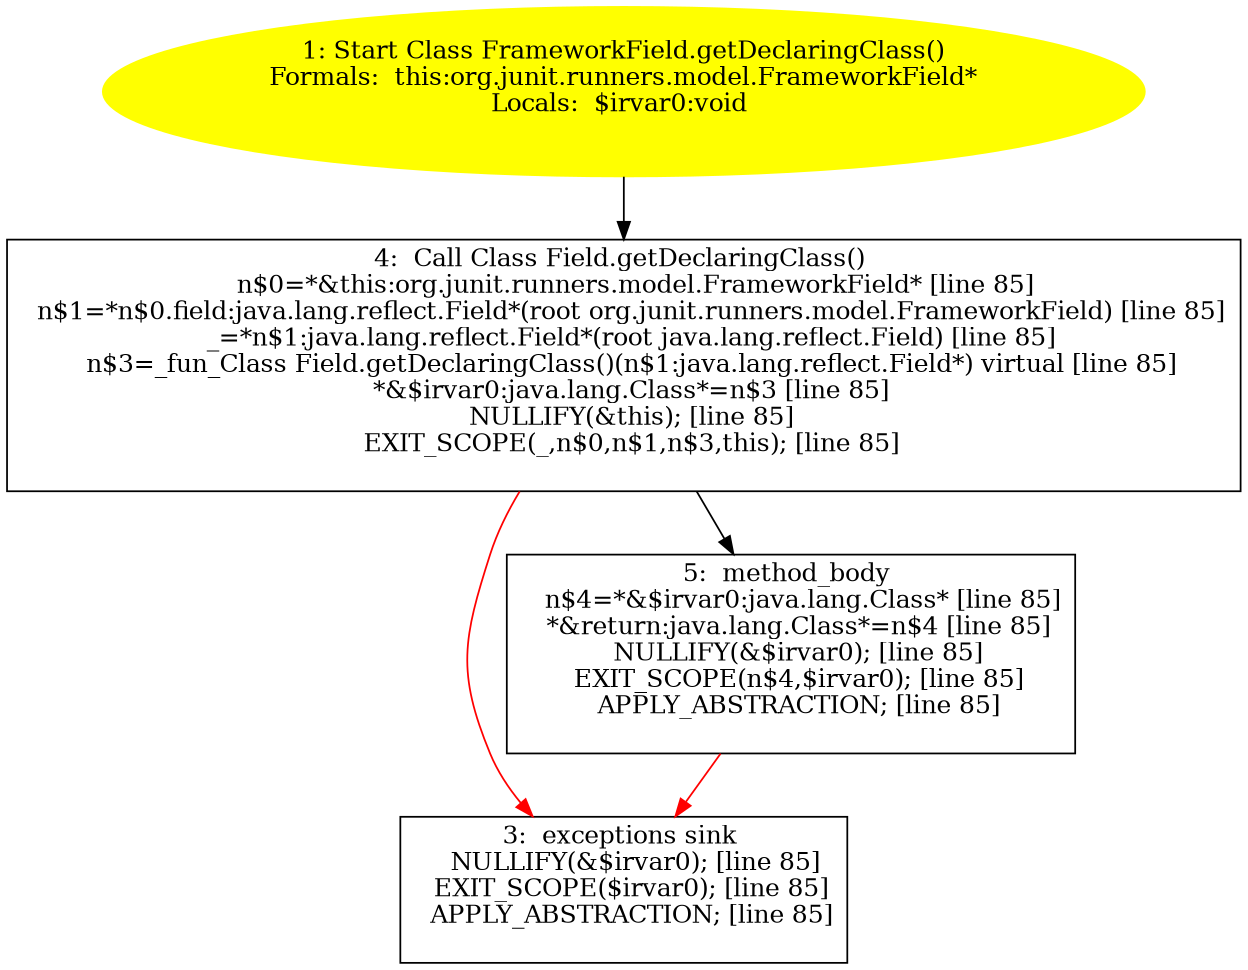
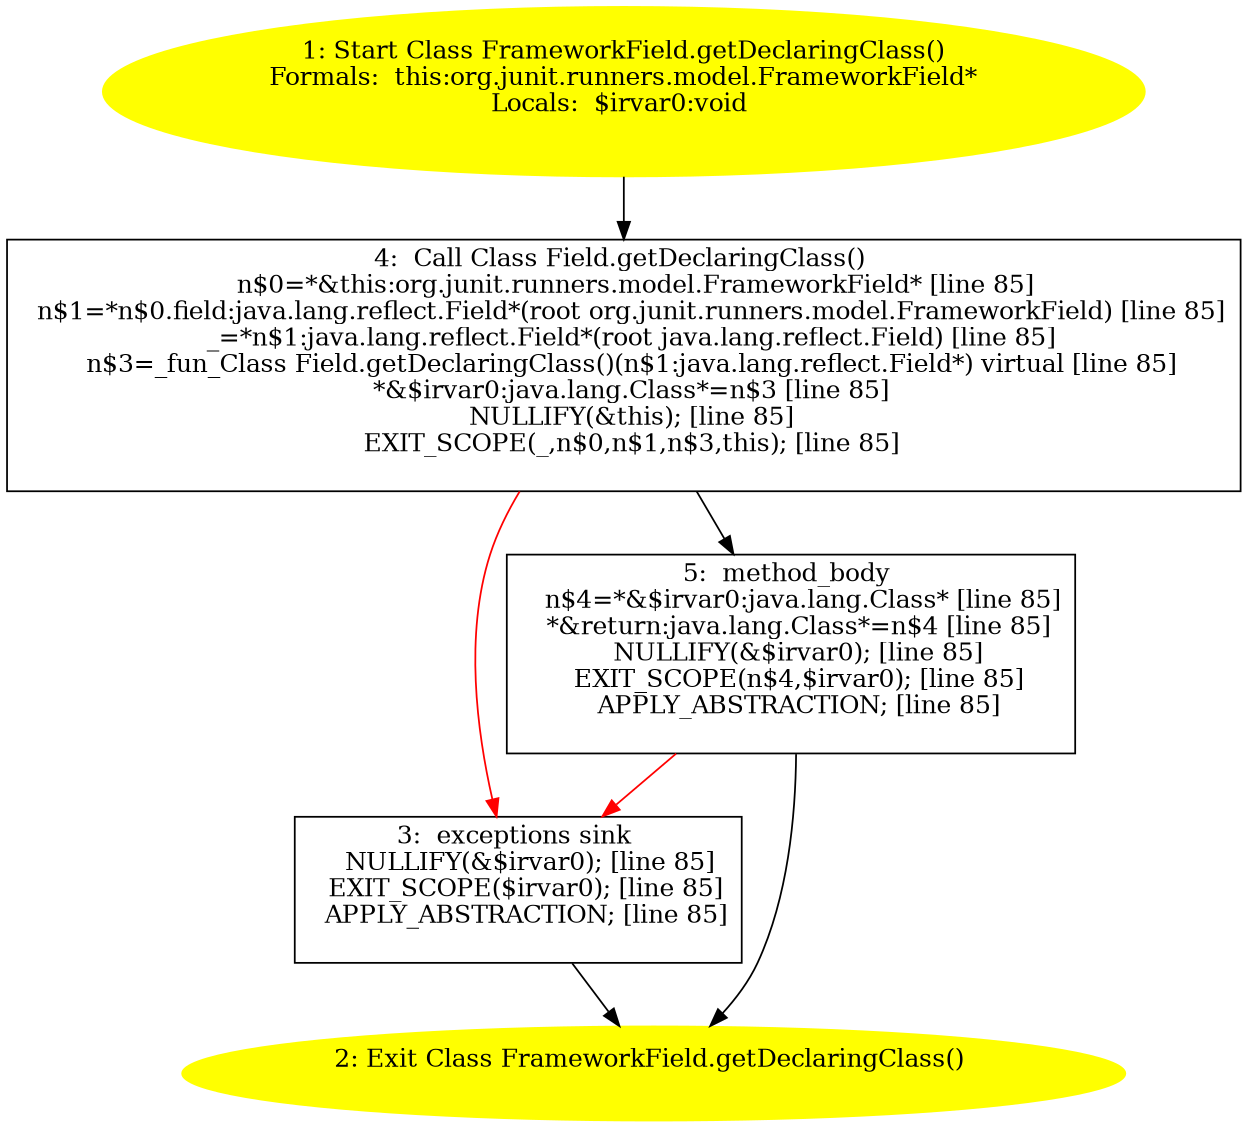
  digraph {
    node [shape=box]
    n1 [color=yellow label="1: Start Class FrameworkField.getDeclaringClass()\nFormals:  this:org.junit.runners.model.FrameworkField*\nLocals:  $irvar0:void \n  " style=filled shape=""]
    n2 [label="4:  Call Class Field.getDeclaringClass() \n   n$0=*&this:org.junit.runners.model.FrameworkField* [line 85]\n  n$1=*n$0.field:java.lang.reflect.Field*(root org.junit.runners.model.FrameworkField) [line 85]\n  _=*n$1:java.lang.reflect.Field*(root java.lang.reflect.Field) [line 85]\n  n$3=_fun_Class Field.getDeclaringClass()(n$1:java.lang.reflect.Field*) virtual [line 85]\n  *&$irvar0:java.lang.Class*=n$3 [line 85]\n  NULLIFY(&this); [line 85]\n  EXIT_SCOPE(_,n$0,n$1,n$3,this); [line 85]\n "]
    n3 [label="3:  exceptions sink \n   NULLIFY(&$irvar0); [line 85]\n  EXIT_SCOPE($irvar0); [line 85]\n  APPLY_ABSTRACTION; [line 85]\n "]
    n4 [label="5:  method_body \n   n$4=*&$irvar0:java.lang.Class* [line 85]\n  *&return:java.lang.Class*=n$4 [line 85]\n  NULLIFY(&$irvar0); [line 85]\n  EXIT_SCOPE(n$4,$irvar0); [line 85]\n  APPLY_ABSTRACTION; [line 85]\n "]
+   n5 [color=yellow label="2: Exit Class FrameworkField.getDeclaringClass() \n  " style=filled shape=""]
    n1 -> n2
    n2 -> n3 [color=red]
    n2 -> n4
+   n3 -> n5
    n4 -> n3 [color=red]
+   n4 -> n5
  }
